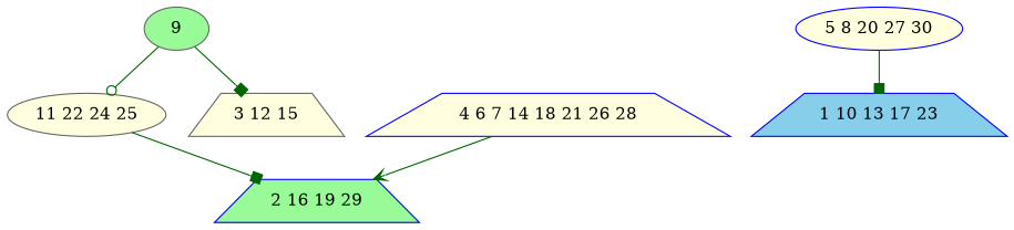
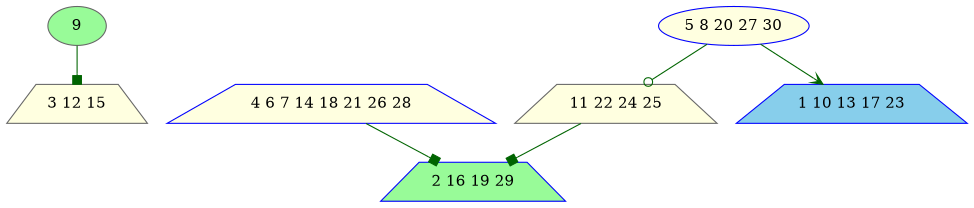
  digraph {
    node [color=blue fillcolor=lightyellow shape=trapezium style=filled]
    edge [arrowhead=box color=darkgreen]
    n1 [color=gray40 fillcolor=palegreen label=9 shape=ellipse]
-   n2 [color=gray40 label="11 22 24 25" shape=ellipse]
+   n2 [color=gray40 label="11 22 24 25"]
    n3 [color=gray40 label="3 12 15"]
    n4 [fillcolor=palegreen label="2 16 19 29"]
    n5 [label="4 6 7 14 18 21 26 28"]
    n6 [label="5 8 20 27 30" shape=ellipse]
    n7 [fillcolor=skyblue label="1 10 13 17 23"]
-   n1 -> n2 [arrowhead=odot]
+   n6 -> n2 [arrowhead=odot]
    n1 -> n3
    n2 -> n4
-   n5 -> n4 [arrowhead=vee]
-   n6 -> n7
+   n5 -> n4
+   n6 -> n7 [arrowhead=vee]
  }
